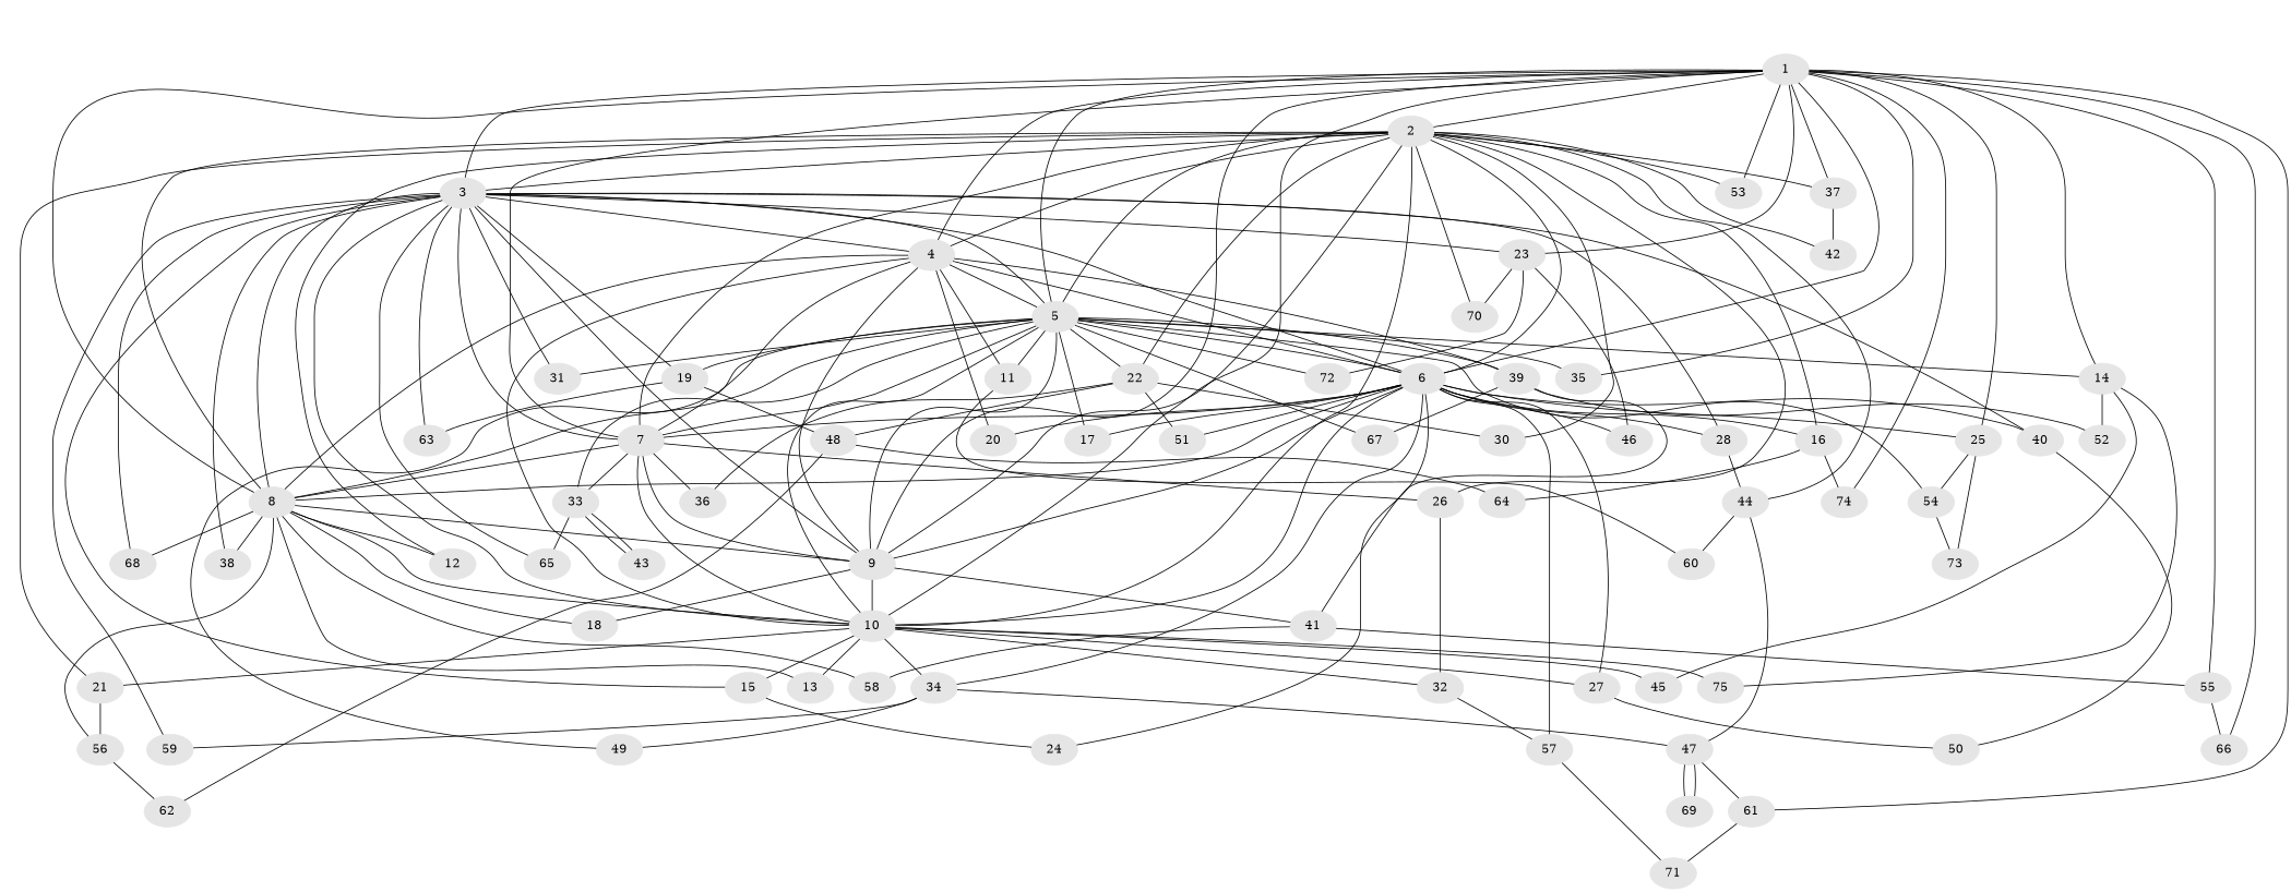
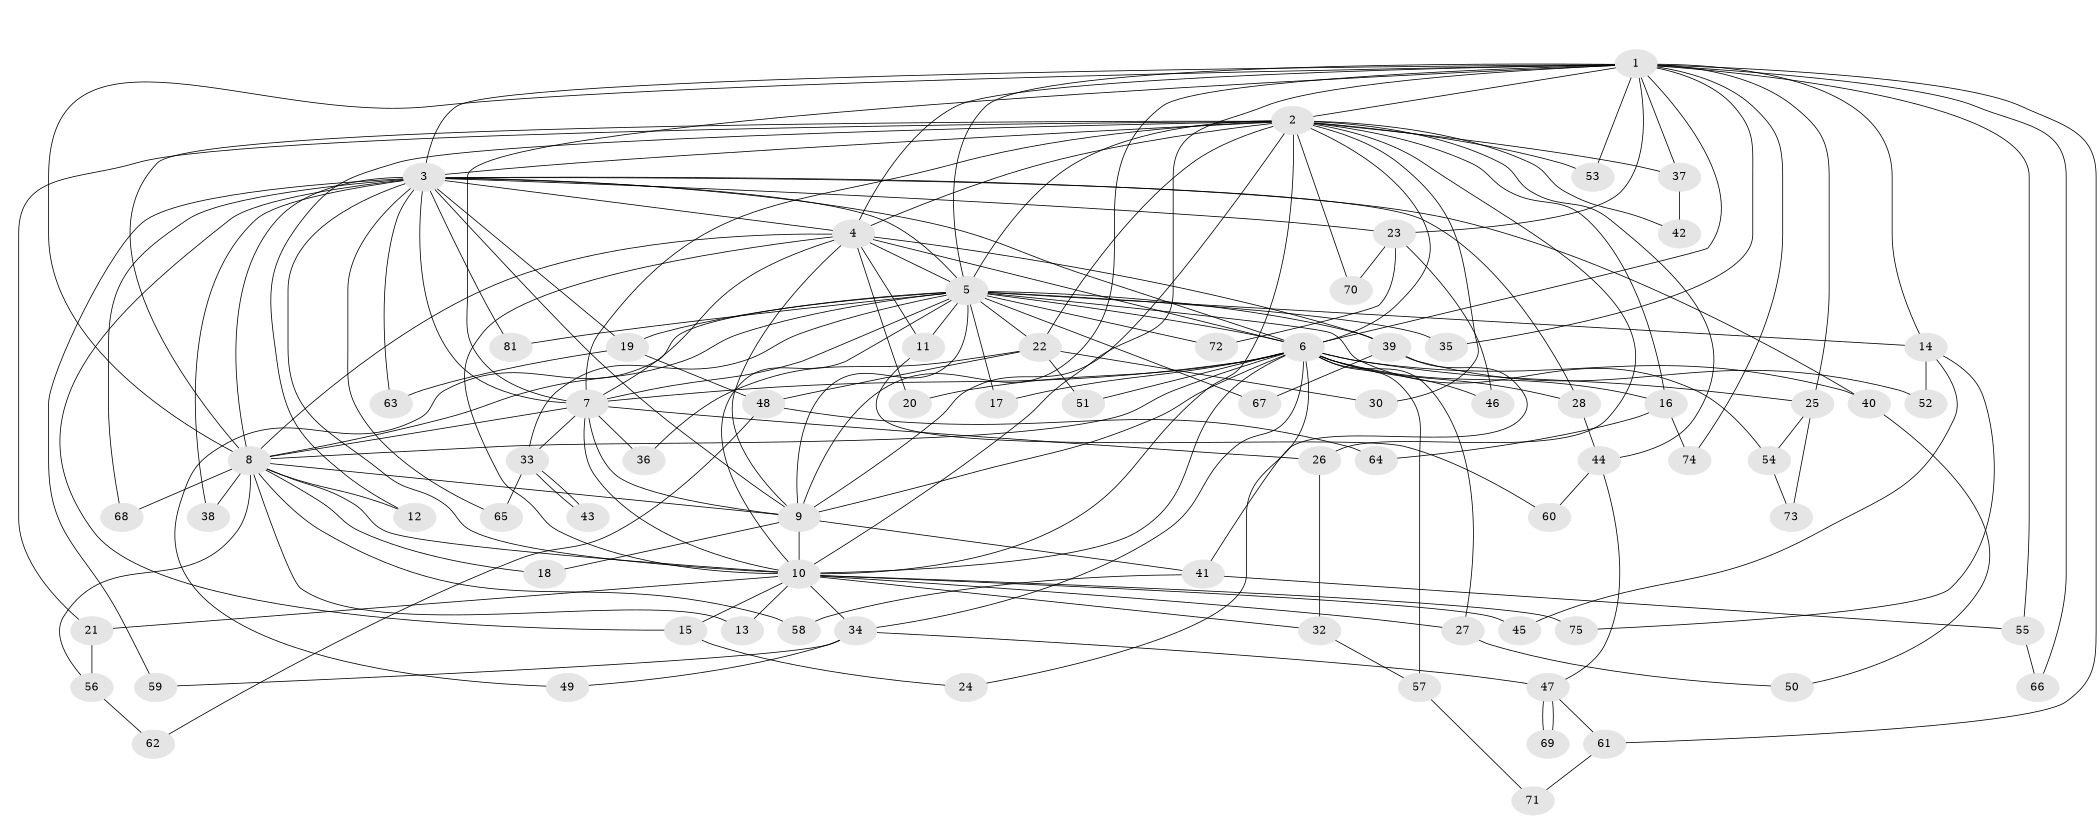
  graph {
    node [color=gray90 style=filled]
    1
    2
    3
    4
    5
    6
    7
    8
    9
    10
    14
    23
    25
    35
    37
    53
    55
    61
    66
    74
    12
    16
    21
    22
    26
    30
    42
    44
    70
    15
    19
    28
-   31
+   31 [label=81]
    38
    40
    59
    63
    65
    68
    11
    20
    39
    17
    33
    49
    54
    67
    72
    24
    27
    34
    46
    51
    57
    36
    13
    18
    56
    58
    41
    32
    45
    75
    52
    73
    71
    64
    48
    60
    47
    50
    43
    62
    69
    1 -- 2
    1 -- 3
    1 -- 4
    1 -- 5
    1 -- 6
    1 -- 7
    1 -- 8
    1 -- 9
    1 -- 10
    1 -- 14
    1 -- 23
    1 -- 25
    1 -- 35
    1 -- 37
    1 -- 53
    1 -- 55
    1 -- 61
    1 -- 66
    1 -- 74
    2 -- 3
    2 -- 4
    2 -- 5
    2 -- 6
    2 -- 7
    2 -- 8
    2 -- 9
    2 -- 10
    2 -- 37
    2 -- 53
    2 -- 12
    2 -- 16
    2 -- 21
    2 -- 22
    2 -- 26
    2 -- 30
    2 -- 42
    2 -- 44
    2 -- 70
    3 -- 4
    3 -- 5
    3 -- 6
    3 -- 7
    3 -- 8
    3 -- 9
    3 -- 10
    3 -- 23
    3 -- 15
    3 -- 19
    3 -- 28
    3 -- 31
    3 -- 38
    3 -- 40
    3 -- 59
    3 -- 63
    3 -- 65
    3 -- 68
    4 -- 5
    4 -- 6
    4 -- 7
    4 -- 8
    4 -- 9
    4 -- 10
    4 -- 11
    4 -- 20
    4 -- 39
    5 -- 6
    5 -- 7
    5 -- 8
    5 -- 9
    5 -- 10
    5 -- 14
    5 -- 35
    5 -- 22
    5 -- 19
    5 -- 31
    5 -- 11
    5 -- 39
    5 -- 17
    5 -- 33
    5 -- 49
    5 -- 54
    5 -- 67
    5 -- 72
    6 -- 7
    6 -- 8
    6 -- 9
    6 -- 10
    6 -- 25
    6 -- 16
    6 -- 28
    6 -- 40
    6 -- 20
    6 -- 17
    6 -- 24
    6 -- 27
    6 -- 34
    6 -- 46
    6 -- 51
    6 -- 57
    7 -- 8
    7 -- 9
    7 -- 10
    7 -- 26
    7 -- 33
    7 -- 36
    8 -- 9
    8 -- 10
    8 -- 12
    8 -- 38
    8 -- 68
    8 -- 13
    8 -- 18
    8 -- 56
    8 -- 58
    9 -- 10
    9 -- 18
    9 -- 41
    10 -- 21
    10 -- 15
    10 -- 27
    10 -- 34
    10 -- 13
    10 -- 32
    10 -- 45
    10 -- 75
    14 -- 45
    14 -- 75
    14 -- 52
    23 -- 70
    23 -- 72
    23 -- 46
    25 -- 54
    25 -- 73
    37 -- 42
    55 -- 66
    61 -- 71
    16 -- 74
    16 -- 64
    21 -- 56
    22 -- 30
    22 -- 51
    22 -- 36
    22 -- 48
    26 -- 32
    44 -- 60
    44 -- 47
    15 -- 24
    19 -- 63
    19 -- 48
    28 -- 44
    40 -- 50
    11 -- 60
    39 -- 67
    39 -- 41
    39 -- 52
    33 -- 65
    33 -- 43
    33 -- 43
    54 -- 73
    27 -- 50
    34 -- 59
    34 -- 49
    34 -- 47
    57 -- 71
    56 -- 62
    41 -- 55
    41 -- 58
    32 -- 57
    48 -- 64
    48 -- 62
    47 -- 61
    47 -- 69
    47 -- 69
  }
